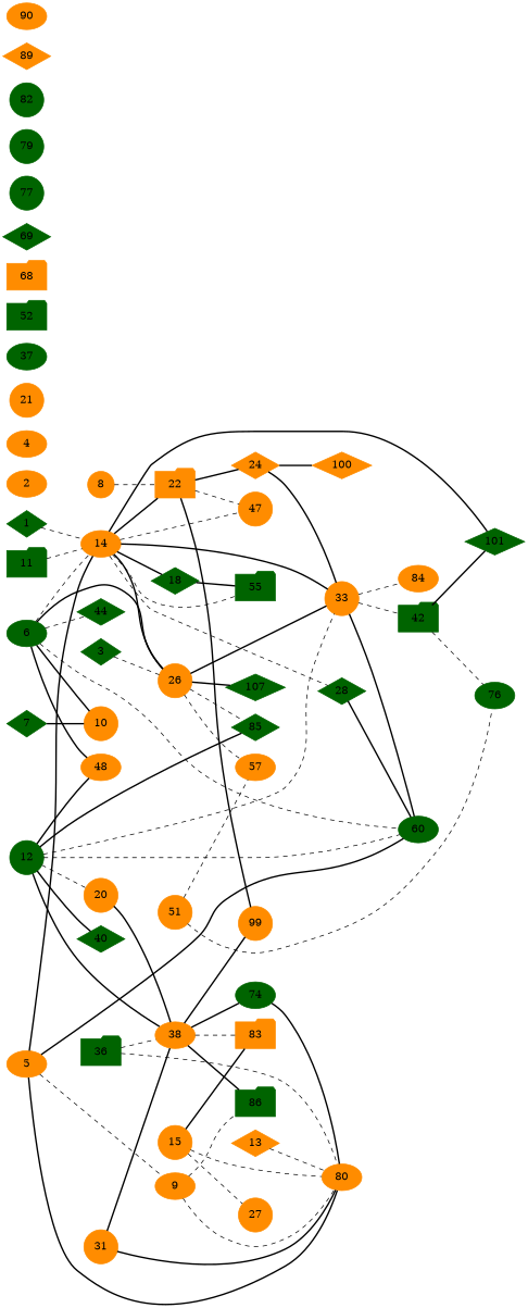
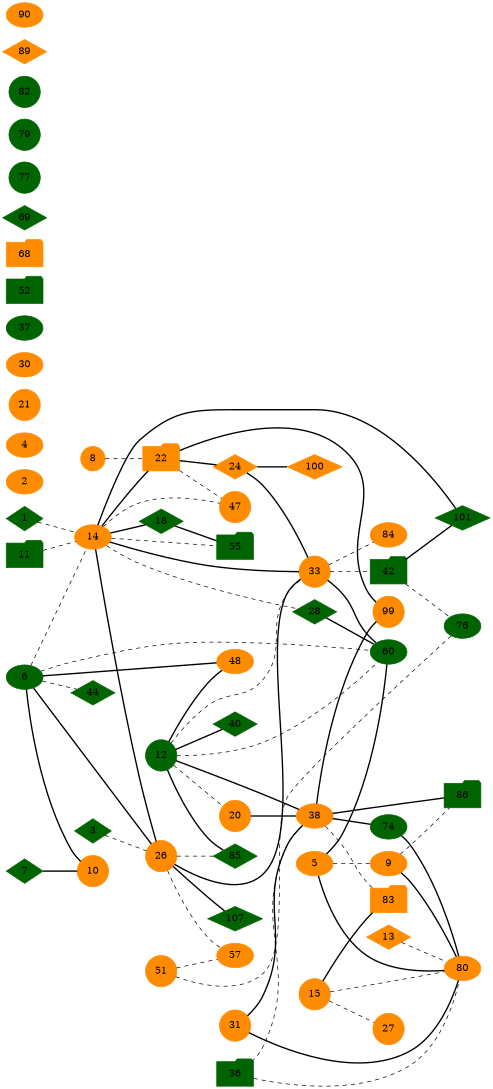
  graph {
    rankdir=LR
    node [color=darkorange shape=ellipse style=filled]
    edge [style=bold]
    14 [super="+61+35+25"]
    26 [shape=circle super="+91+71+29"]
    22 [shape=folder super="+113+23+90"]
    33 [shape=circle super="+97+62"]
    18 [color=darkgreen shape=diamond super="+19"]
    28 [color=darkgreen shape=diamond super="+87"]
    47 [shape=circle super="+49+95"]
    55 [color=darkgreen shape=folder]
    101 [color=darkgreen shape=diamond]
    1 [color=darkgreen shape=diamond]
    2
    85 [color=darkgreen shape=diamond super="+110"]
    57 [super="+96"]
    107 [color=darkgreen shape=diamond]
    3 [color=darkgreen shape=diamond]
    4
    5 [super="+106+34"]
    9 [super="+17"]
    60 [color=darkgreen]
    80 [super="+102"]
    86 [color=darkgreen shape=folder]
    6 [color=darkgreen super="+92+59"]
    10 [shape=circle super="+46"]
    44 [color=darkgreen shape=diamond]
    48 [super="+81"]
    7 [color=darkgreen shape=diamond super="+104"]
    8 [shape=circle super="+72"]
    24 [shape=diamond super="+32+65"]
    99 [shape=circle]
    11 [color=darkgreen shape=folder]
    12 [color=darkgreen shape=circle super="+58+16"]
    20 [shape=circle super="+94"]
    38 [super="+39+54"]
    40 [color=darkgreen shape=diamond super="+66"]
    42 [color=darkgreen shape=folder super="+45"]
    84
    83 [shape=folder]
    74 [color=darkgreen]
    13 [shape=diamond]
    15 [shape=circle super="+114"]
    27 [shape=circle super="+53+41"]
    21 [shape=circle]
    100 [shape=diamond]
    51 [shape=circle super="+93"]
    76 [color=darkgreen]
+   30
    31 [shape=circle super="+63"]
    36 [color=darkgreen shape=folder]
    37 [color=darkgreen]
    52 [color=darkgreen shape=folder]
    68 [shape=folder]
    69 [color=darkgreen shape=diamond]
    77 [color=darkgreen shape=circle]
    79 [color=darkgreen shape=circle]
    82 [color=darkgreen shape=circle]
    89 [shape=diamond]
    n57 [label=90]
    14 -- 26
    14 -- 22 [weight=2]
    14 -- 33 [weight=2]
    14 -- 18
    14 -- 28 [style=dashed]
    14 -- 47 [style=dashed weight=2]
    14 -- 55 [style=dashed]
    14 -- 101
    26 -- 33
    26 -- 85 [style=dashed]
    26 -- 57 [style=dashed]
    26 -- 107
    22 -- 47 [style=dashed]
    22 -- 24
    22 -- 99
    33 -- 60
    33 -- 42 [style=dashed]
    33 -- 84 [style=dashed]
    18 -- 55
    28 -- 60
    1 -- 14 [style=dashed]
    3 -- 26 [style=dashed]
-   5 -- 14
    5 -- 9 [style=dashed]
    5 -- 60
    5 -- 80
-   9 -- 80 [style=dashed]
+   9 -- 80
    9 -- 86 [style=dashed]
    6 -- 14 [style=dashed]
    6 -- 26
    6 -- 60 [style=dashed]
    6 -- 10
    6 -- 44 [style=dashed]
    6 -- 48
    7 -- 10
    8 -- 22 [style=dashed]
    24 -- 33
    24 -- 100
    11 -- 14 [style=dashed]
    12 -- 33 [style=dashed]
    12 -- 85
    12 -- 60 [style=dashed]
    12 -- 48
    12 -- 20 [style=dashed]
    12 -- 38
    12 -- 40
    20 -- 38
    38 -- 86 [weight=2]
    38 -- 99
    38 -- 83 [style=dashed]
    38 -- 74
    42 -- 101
    42 -- 76 [style=dashed]
    74 -- 80
    13 -- 80 [style=dashed]
    15 -- 80 [style=dashed]
    15 -- 83
    15 -- 27 [style=dashed]
    51 -- 57 [style=dashed]
    51 -- 76 [style=dashed]
    31 -- 80
    31 -- 38
    36 -- 80 [style=dashed]
    36 -- 38 [style=dashed]
  }
